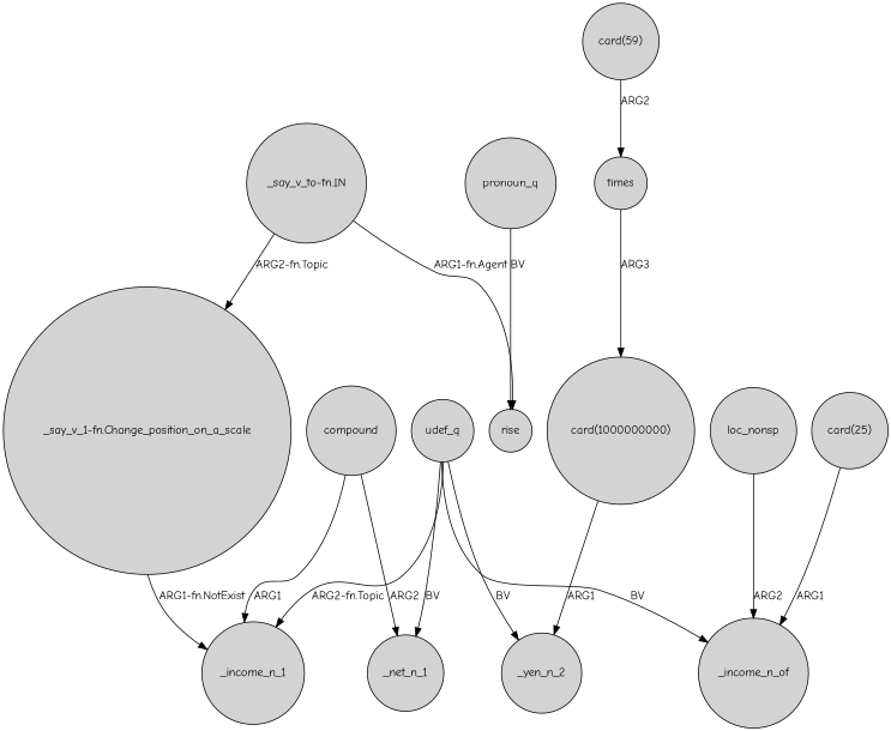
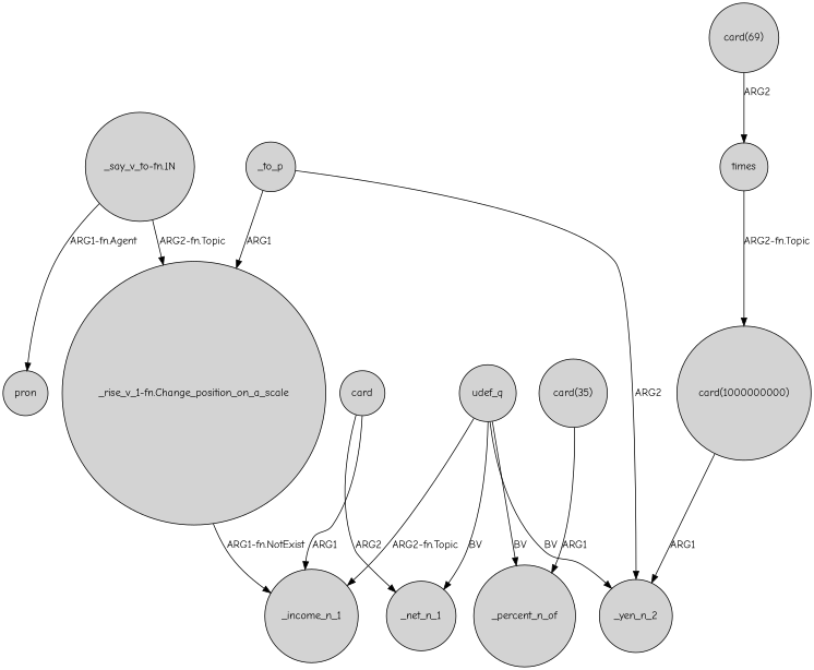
  digraph {
    fontname="Comic Neue"
    node [fontname="Comic Neue" shape=circle style=filled]
    edge [fontname="Comic Neue"]
    udef_q
    _net_n_1
    _yen_n_2
    _income_n_1
-   _percent_n_of [label=_income_n_of]
-   "_rise_v_1-fn.Change_position_on_a_scale" [label="_say_v_1-fn.Change_position_on_a_scale"]
+   _percent_n_of
+   _to_p
+   "_rise_v_1-fn.Change_position_on_a_scale"
    times
    "card(1000000000)"
-   "card(69)" [label="card(59)"]
+   "card(69)"
    "_say_v_to-fn.IN"
-   pron [label=rise]
-   compound
-   loc_nonsp
-   "card(25)"
-   pronoun_q
+   pron
+   compound [label=card]
+   "card(25)" [label="card(35)"]
    udef_q -> _net_n_1 [label=BV]
    udef_q -> _yen_n_2 [label=BV]
    udef_q -> _income_n_1 [label="ARG2-fn.Topic"]
    udef_q -> _percent_n_of [label=BV]
+   _to_p -> _yen_n_2 [label=ARG2]
+   _to_p -> "_rise_v_1-fn.Change_position_on_a_scale" [label=ARG1]
    "_rise_v_1-fn.Change_position_on_a_scale" -> _income_n_1 [label="ARG1-fn.NotExist"]
-   times -> "card(1000000000)" [label=ARG3]
+   times -> "card(1000000000)" [label="ARG2-fn.Topic"]
    "card(1000000000)" -> _yen_n_2 [label=ARG1]
    "card(69)" -> times [label=ARG2]
    "_say_v_to-fn.IN" -> "_rise_v_1-fn.Change_position_on_a_scale" [label="ARG2-fn.Topic"]
    "_say_v_to-fn.IN" -> pron [label="ARG1-fn.Agent"]
    compound -> _net_n_1 [label=ARG2]
    compound -> _income_n_1 [label=ARG1]
-   loc_nonsp -> _percent_n_of [label=ARG2]
    "card(25)" -> _percent_n_of [label=ARG1]
-   pronoun_q -> pron [label=BV]
  }
